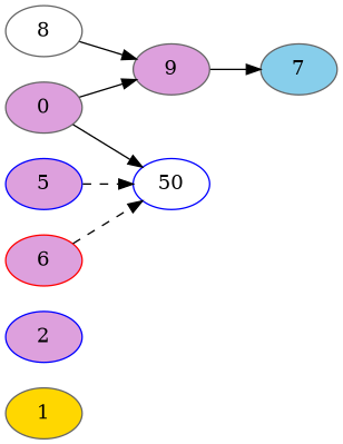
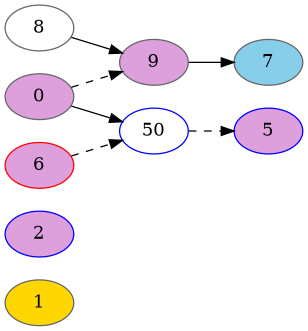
  digraph {
    rankdir=LR
    node [alpha=0.18 color=gray40 fillcolor=plum style=filled]
    edge [style=dashed]
    1 [expect_size=43356160 fillcolor=gold]
    2 [alpha=0.11 color=blue expect_size=24339456]
    n3 [expect_size=47345664 label=0]
    9 [alpha=0.04 expect_size=6199296]
    n5 [color=blue expect_size=38836224 fillcolor=white label=50]
    7 [alpha=0.04 expect_size=25834496 fillcolor=skyblue]
    5 [alpha=0.05 color=blue expect_size=52111360]
    6 [alpha=0.11 color=red expect_size=23574528]
    8 [alpha=0.11 expect_size=32598016 fillcolor=white]
-   n3 -> 9 [style=solid]
+   n3 -> 9
    n3 -> n5 [style=solid]
    9 -> 7 [style=solid]
-   5 -> n5
+   n5 -> 5
    6 -> n5
    8 -> 9 [style=solid]
  }
